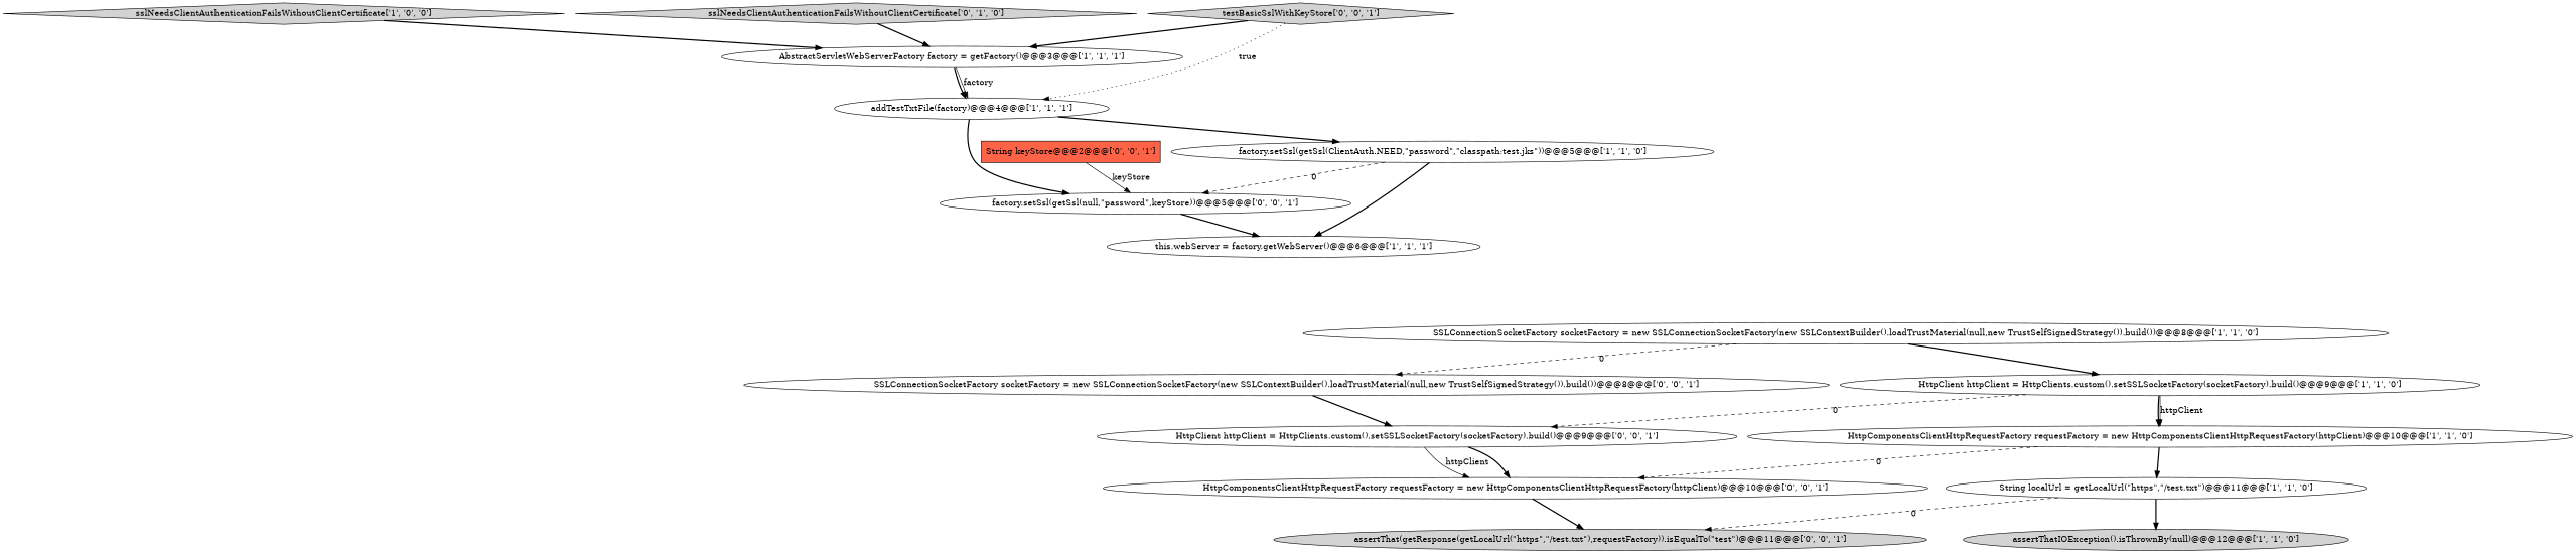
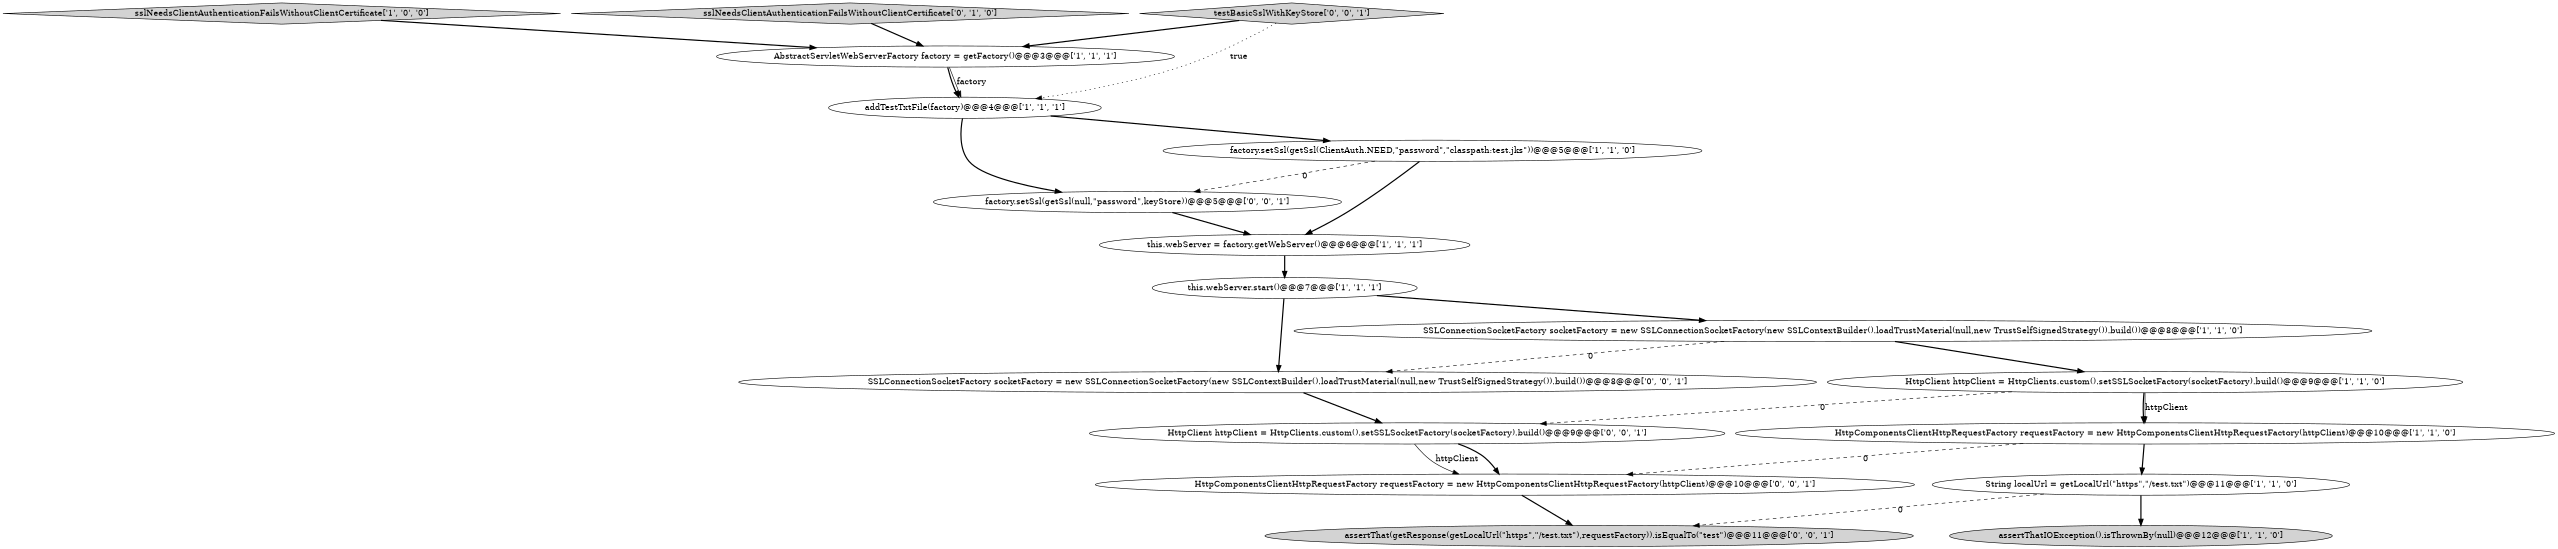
  digraph {
    node [fillcolor=white shape=ellipse style=filled]
    edge [style=bold]
+   n1 [label="this.webServer.start()@@@7@@@['1', '1', '1']"]
    n2 [label="SSLConnectionSocketFactory socketFactory = new SSLConnectionSocketFactory(new SSLContextBuilder().loadTrustMaterial(null,new TrustSelfSignedStrategy()).build())@@@8@@@['0', '0', '1']"]
    n3 [label="SSLConnectionSocketFactory socketFactory = new SSLConnectionSocketFactory(new SSLContextBuilder().loadTrustMaterial(null,new TrustSelfSignedStrategy()).build())@@@8@@@['1', '1', '0']"]
    n4 [label="HttpClient httpClient = HttpClients.custom().setSSLSocketFactory(socketFactory).build()@@@9@@@['0', '0', '1']"]
    n5 [label="HttpClient httpClient = HttpClients.custom().setSSLSocketFactory(socketFactory).build()@@@9@@@['1', '1', '0']"]
    n6 [label="HttpComponentsClientHttpRequestFactory requestFactory = new HttpComponentsClientHttpRequestFactory(httpClient)@@@10@@@['0', '0', '1']"]
    n7 [label="AbstractServletWebServerFactory factory = getFactory()@@@3@@@['1', '1', '1']"]
    n8 [label="addTestTxtFile(factory)@@@4@@@['1', '1', '1']"]
    n9 [label="factory.setSsl(getSsl(null,\"password\",keyStore))@@@5@@@['0', '0', '1']"]
    n10 [label="factory.setSsl(getSsl(ClientAuth.NEED,\"password\",\"classpath:test.jks\"))@@@5@@@['1', '1', '0']"]
    n11 [label="HttpComponentsClientHttpRequestFactory requestFactory = new HttpComponentsClientHttpRequestFactory(httpClient)@@@10@@@['1', '1', '0']"]
    n12 [label="String localUrl = getLocalUrl(\"https\",\"/test.txt\")@@@11@@@['1', '1', '0']"]
    n13 [fillcolor=lightgray label="assertThat(getResponse(getLocalUrl(\"https\",\"/test.txt\"),requestFactory)).isEqualTo(\"test\")@@@11@@@['0', '0', '1']"]
    n14 [fillcolor=lightgray label="assertThatIOException().isThrownBy(null)@@@12@@@['1', '1', '0']"]
    n15 [fillcolor=lightgray label="sslNeedsClientAuthenticationFailsWithoutClientCertificate['0', '1', '0']" shape=diamond]
    n16 [fillcolor=lightgray label="sslNeedsClientAuthenticationFailsWithoutClientCertificate['1', '0', '0']" shape=diamond]
    n17 [label="this.webServer = factory.getWebServer()@@@6@@@['1', '1', '1']"]
-   n18 [fillcolor=tomato label="String keyStore@@@2@@@['0', '0', '1']" shape=box]
    n19 [fillcolor=lightgray label="testBasicSslWithKeyStore['0', '0', '1']" shape=diamond]
+   n1 -> n2
+   n1 -> n3
    n2 -> n4
    n3 -> n2 [label=0 style=dashed]
    n3 -> n5
    n4 -> n6
    n4 -> n6 [label=httpClient style=solid]
    n5 -> n4 [label=0 style=dashed]
    n5 -> n11
    n5 -> n11 [label=httpClient style=solid]
    n6 -> n13
    n7 -> n8 [label=factory style=solid]
    n7 -> n8
    n8 -> n9
    n8 -> n10
    n9 -> n17
    n10 -> n9 [label=0 style=dashed]
    n10 -> n17
    n11 -> n6 [label=0 style=dashed]
    n11 -> n12
    n12 -> n13 [label=0 style=dashed]
    n12 -> n14
    n15 -> n7
    n16 -> n7
-   n18 -> n9 [label=keyStore style=solid]
+   n17 -> n1
    n19 -> n7
    n19 -> n8 [label=true style=dotted]
  }
